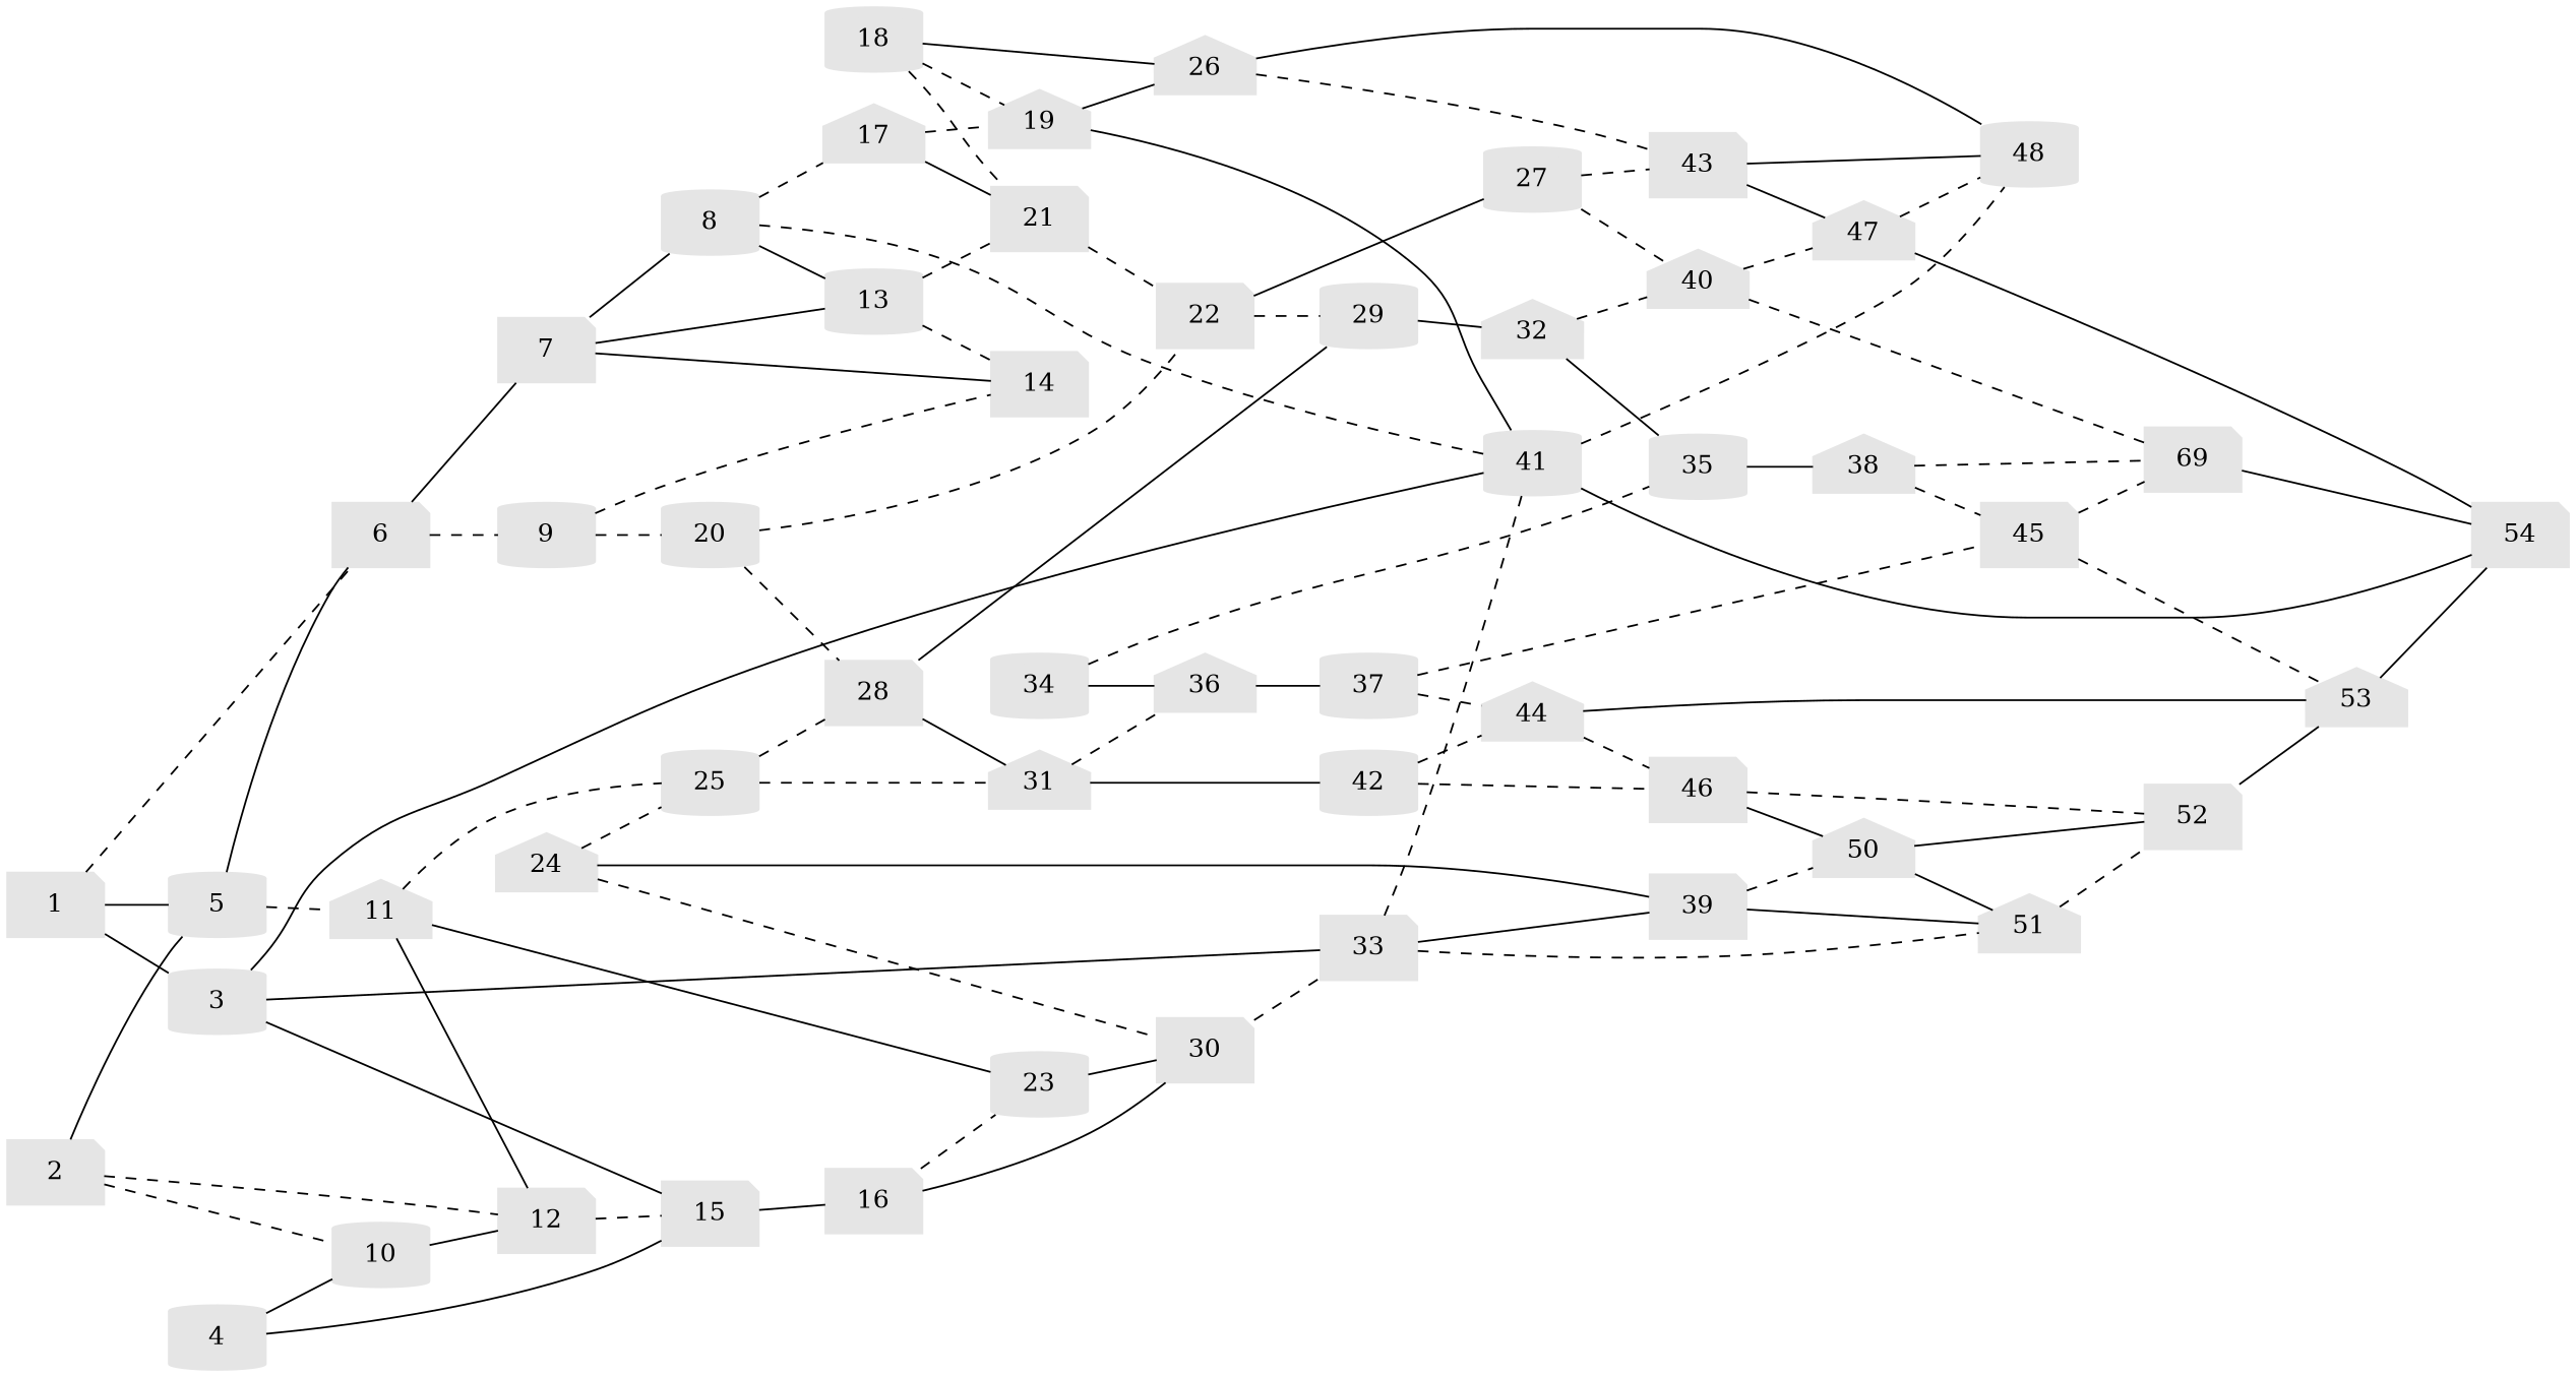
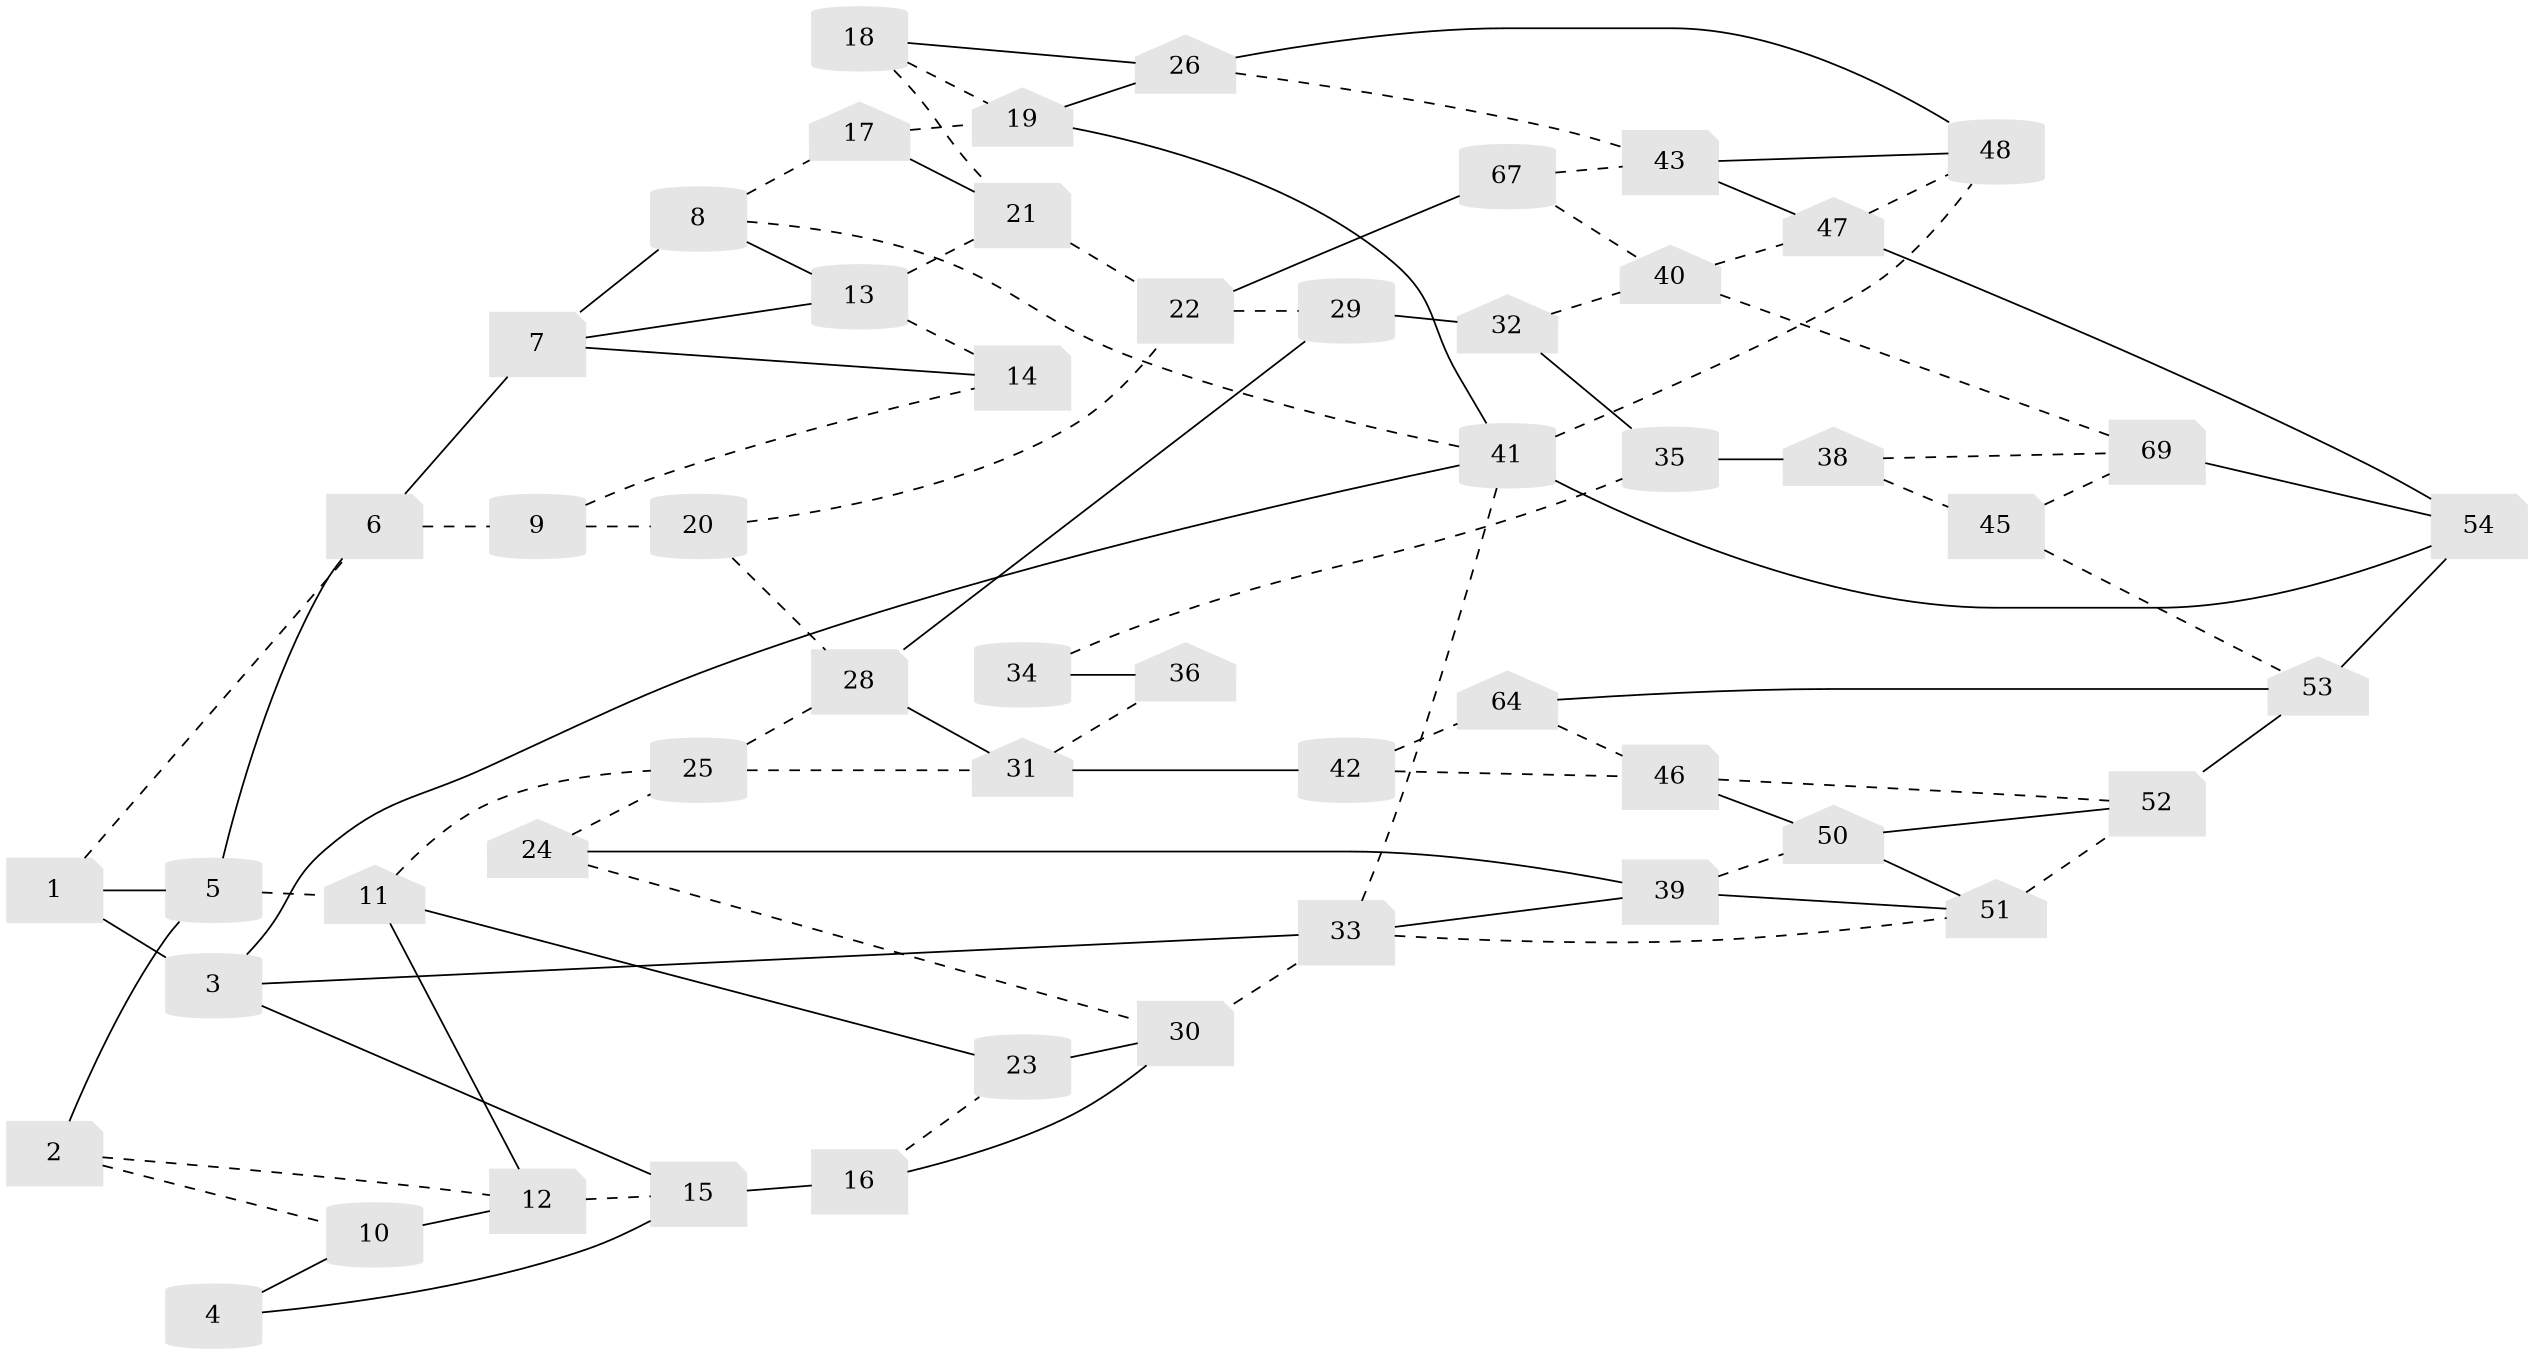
  graph {
    rankdir=LR
    node [color=gray90 shape=note style=filled]
    edge [style=dashed weight=1.0]
    3 [shape=cylinder]
    1
    5 [shape=cylinder]
    6
    15
    33
    41 [shape=cylinder]
    11 [shape=house]
    7
    9 [shape=cylinder]
    2
    10 [shape=cylinder]
    12
    16
    39
    51 [shape=house]
    48 [shape=cylinder]
    54
    4 [shape=cylinder]
    23 [shape=cylinder]
    25 [shape=cylinder]
    8 [shape=cylinder]
    13 [shape=cylinder]
    14
    20 [shape=cylinder]
    17 [shape=house]
    21
    19 [shape=house]
    22
    28
    30
    31 [shape=house]
    18 [shape=cylinder]
    26 [shape=house]
    43
-   27 [shape=cylinder]
+   27 [shape=cylinder label=67]
    29 [shape=cylinder]
    40 [shape=house]
    32 [shape=house]
    24 [shape=house]
    50 [shape=house]
    36 [shape=house]
    42 [shape=cylinder]
    47 [shape=house]
    n45 [label=69]
    35 [shape=cylinder]
-   37 [shape=cylinder]
-   44 [shape=house]
+   44 [shape=house label=64]
    46
    38 [shape=house]
    52
    34 [shape=cylinder]
    45
    53 [shape=house]
    3 -- 15 [style=solid]
    3 -- 33 [style=solid]
    3 -- 41 [style=solid]
    1 -- 3 [style=solid]
    1 -- 5 [style=solid]
    1 -- 6
    5 -- 6 [style=solid]
    5 -- 11
    6 -- 7 [style=solid]
    6 -- 9
    15 -- 16 [style=solid weight=2.0]
    33 -- 41
    33 -- 39 [style=solid]
    33 -- 51
    41 -- 48
    41 -- 54 [style=solid]
    11 -- 12 [style=solid]
    11 -- 23 [style=solid]
    11 -- 25
    7 -- 8 [style=solid]
    7 -- 13 [style=solid]
    7 -- 14 [style=solid]
    9 -- 14
    9 -- 20
    2 -- 5 [style=solid]
    2 -- 10
    2 -- 12
    10 -- 12 [style=solid]
    12 -- 15
    16 -- 23
    16 -- 30 [style=solid]
    39 -- 51 [style=solid]
    39 -- 50
    51 -- 52
    4 -- 15 [style=solid weight=2.0]
    4 -- 10 [style=solid]
    23 -- 30 [style=solid]
    25 -- 28
    25 -- 31
    8 -- 41
    8 -- 13 [style=solid]
    8 -- 17
    13 -- 14
    13 -- 21
    20 -- 22
    20 -- 28
    17 -- 21 [style=solid]
    17 -- 19
    21 -- 22
    19 -- 41 [style=solid]
    19 -- 26 [style=solid]
    22 -- 27 [style=solid]
    22 -- 29
    28 -- 31 [style=solid]
    28 -- 29 [style=solid]
    30 -- 33
    31 -- 36
    31 -- 42 [style=solid]
    18 -- 21
    18 -- 19
    18 -- 26 [style=solid]
    26 -- 48 [style=solid]
    26 -- 43
    43 -- 48 [style=solid]
    43 -- 47 [style=solid]
    27 -- 43
    27 -- 40
    29 -- 32 [style=solid]
    40 -- 47
    40 -- n45
    32 -- 40
    32 -- 35 [style=solid weight=2.0]
    24 -- 39 [style=solid]
    24 -- 25
    24 -- 30
    50 -- 51 [style=solid]
    50 -- 52 [style=solid]
-   36 -- 37 [style=solid]
    42 -- 44
    42 -- 46
    47 -- 48
    47 -- 54 [style=solid]
    n45 -- 54 [style=solid]
    35 -- 38 [style=solid]
-   37 -- 44
-   37 -- 45
    44 -- 46
    44 -- 53 [style=solid]
    46 -- 50 [style=solid]
    46 -- 52
    38 -- n45
    38 -- 45
    52 -- 53 [style=solid]
    34 -- 36 [style=solid weight=2.0]
    34 -- 35
    45 -- n45
    45 -- 53
    53 -- 54 [style=solid]
  }
